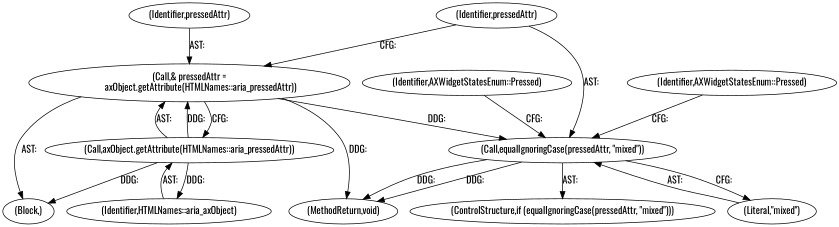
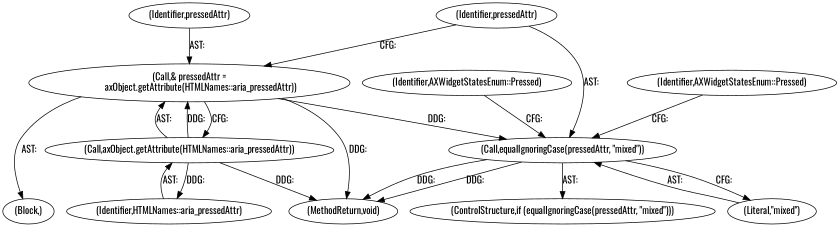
  digraph {
    fontname=Oswald
    node [fontname=Oswald]
    edge [fontname=Oswald]
    n1 [label="(Call,equalIgnoringCase(pressedAttr, \"mixed\"))"]
    n2 [label="(MethodReturn,void)"]
    n3 [label="(ControlStructure,if (equalIgnoringCase(pressedAttr, \"mixed\")))"]
    n4 [label="(Literal,\"mixed\")"]
    n5 [label="(Call,& pressedAttr =\n           axObject.getAttribute(HTMLNames::aria_pressedAttr))"]
    n6 [label="(Call,axObject.getAttribute(HTMLNames::aria_pressedAttr))"]
    n7 [label="(Block,)"]
-   n8 [label="(Identifier,HTMLNames::aria_axObject)"]
+   n8 [label="(Identifier,HTMLNames::aria_pressedAttr)"]
    n9 [label="(Identifier,pressedAttr)"]
    n10 [label="(Identifier,AXWidgetStatesEnum::Pressed)"]
    n11 [label="(Identifier,pressedAttr)"]
    n12 [label="(Identifier,AXWidgetStatesEnum::Pressed)"]
    n1 -> n2 [label="DDG: "]
    n1 -> n2 [label="DDG: "]
    n1 -> n3 [label="AST: "]
    n1 -> n4 [label="CFG: "]
    n4 -> n1 [label="AST: "]
    n5 -> n1 [label="DDG: "]
    n5 -> n2 [label="DDG: "]
    n5 -> n6 [label="CFG: "]
    n5 -> n7 [label="AST: "]
-   n6 -> n7 [label="DDG: "]
+   n6 -> n2 [label="DDG: "]
    n6 -> n5 [label="AST: "]
    n6 -> n5 [label="DDG: "]
    n6 -> n8 [label="DDG: "]
    n8 -> n6 [label="AST: "]
    n9 -> n5 [label="AST: "]
    n10 -> n1 [label="CFG: "]
    n11 -> n1 [label="AST: "]
    n11 -> n5 [label="CFG: "]
    n12 -> n1 [label="CFG: "]
  }
